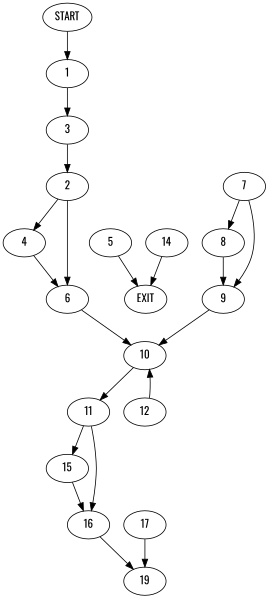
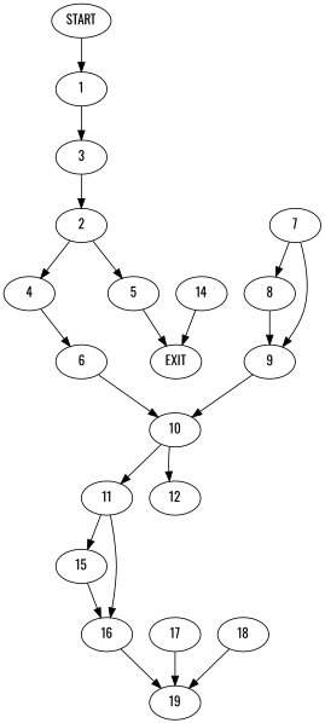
  digraph {
    fontname=Oswald
    node [fontname=Oswald]
    edge [fontname=Oswald]
    n1 [label=START]
    1
    3
    n4 [label=EXIT]
    2
    4
    5
    6
    10
    7
    8
    9
    11
    12
    15
    16
    19
    14
    17
+   18
    n1 -> 1
    1 -> 3
    3 -> 2
    2 -> 4
-   2 -> 6
+   2 -> 5
    4 -> 6
    5 -> n4
    6 -> 10
    10 -> 11
-   12 -> 10
+   10 -> 12
    7 -> 8
    7 -> 9
    8 -> 9
    9 -> 10
    11 -> 15
    11 -> 16
    15 -> 16
    16 -> 19
    14 -> n4
    17 -> 19
+   18 -> 19
  }
